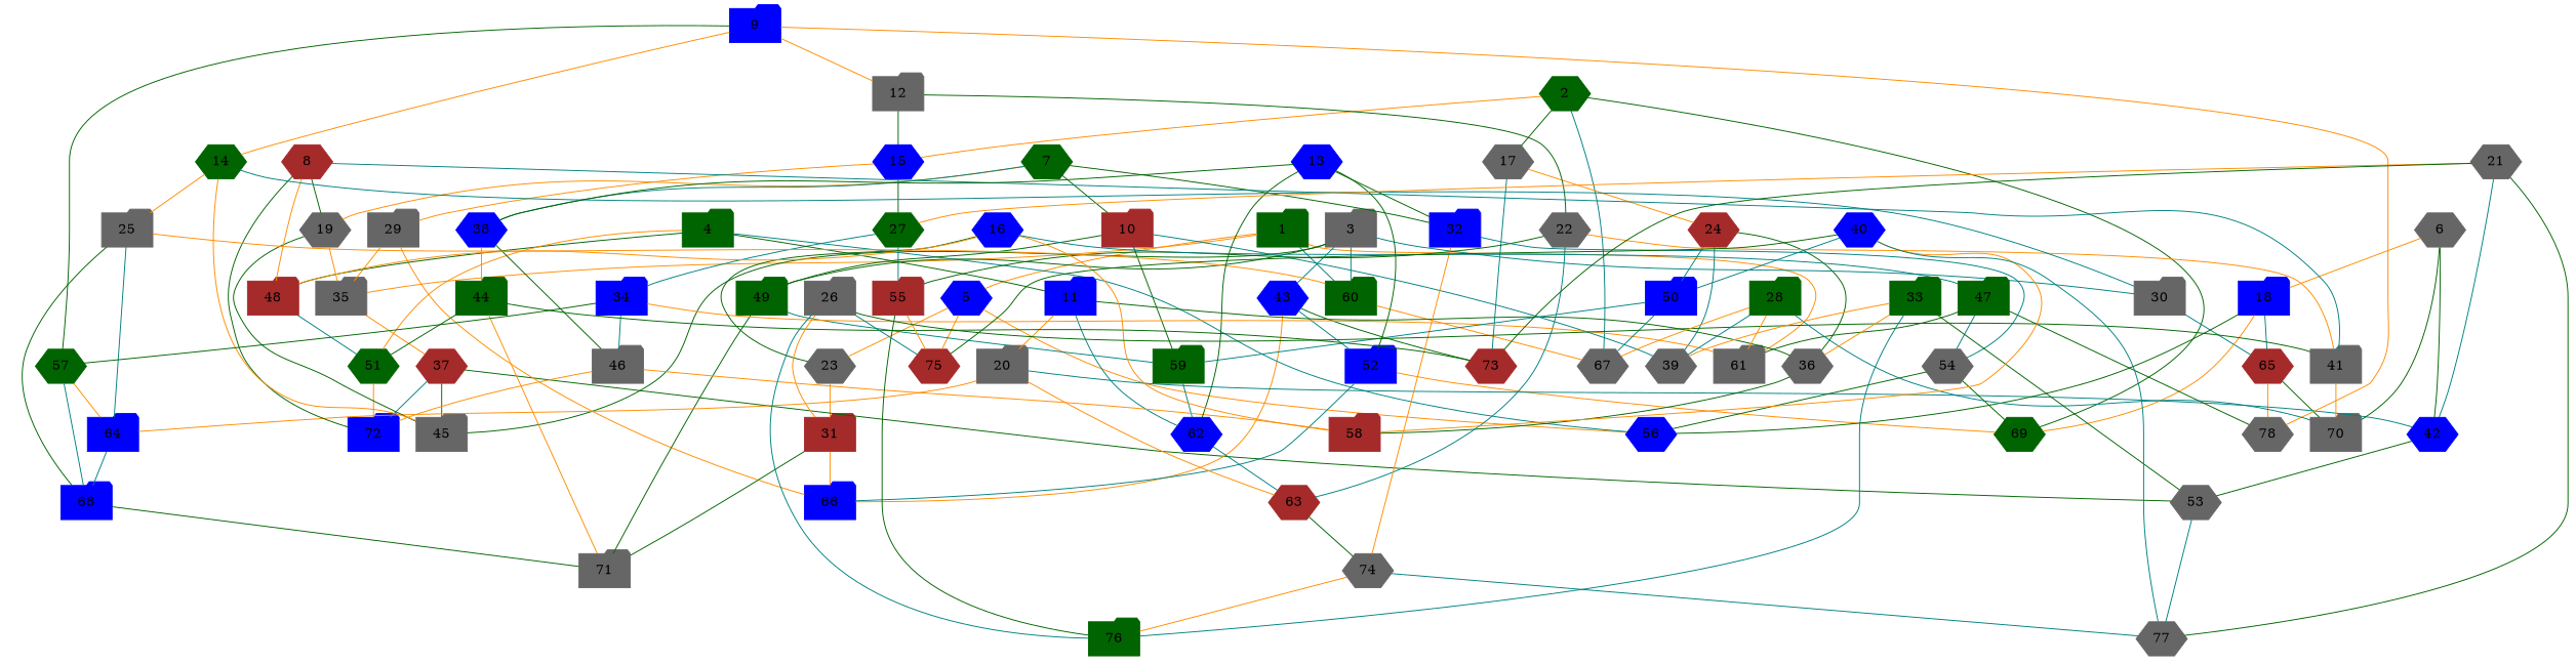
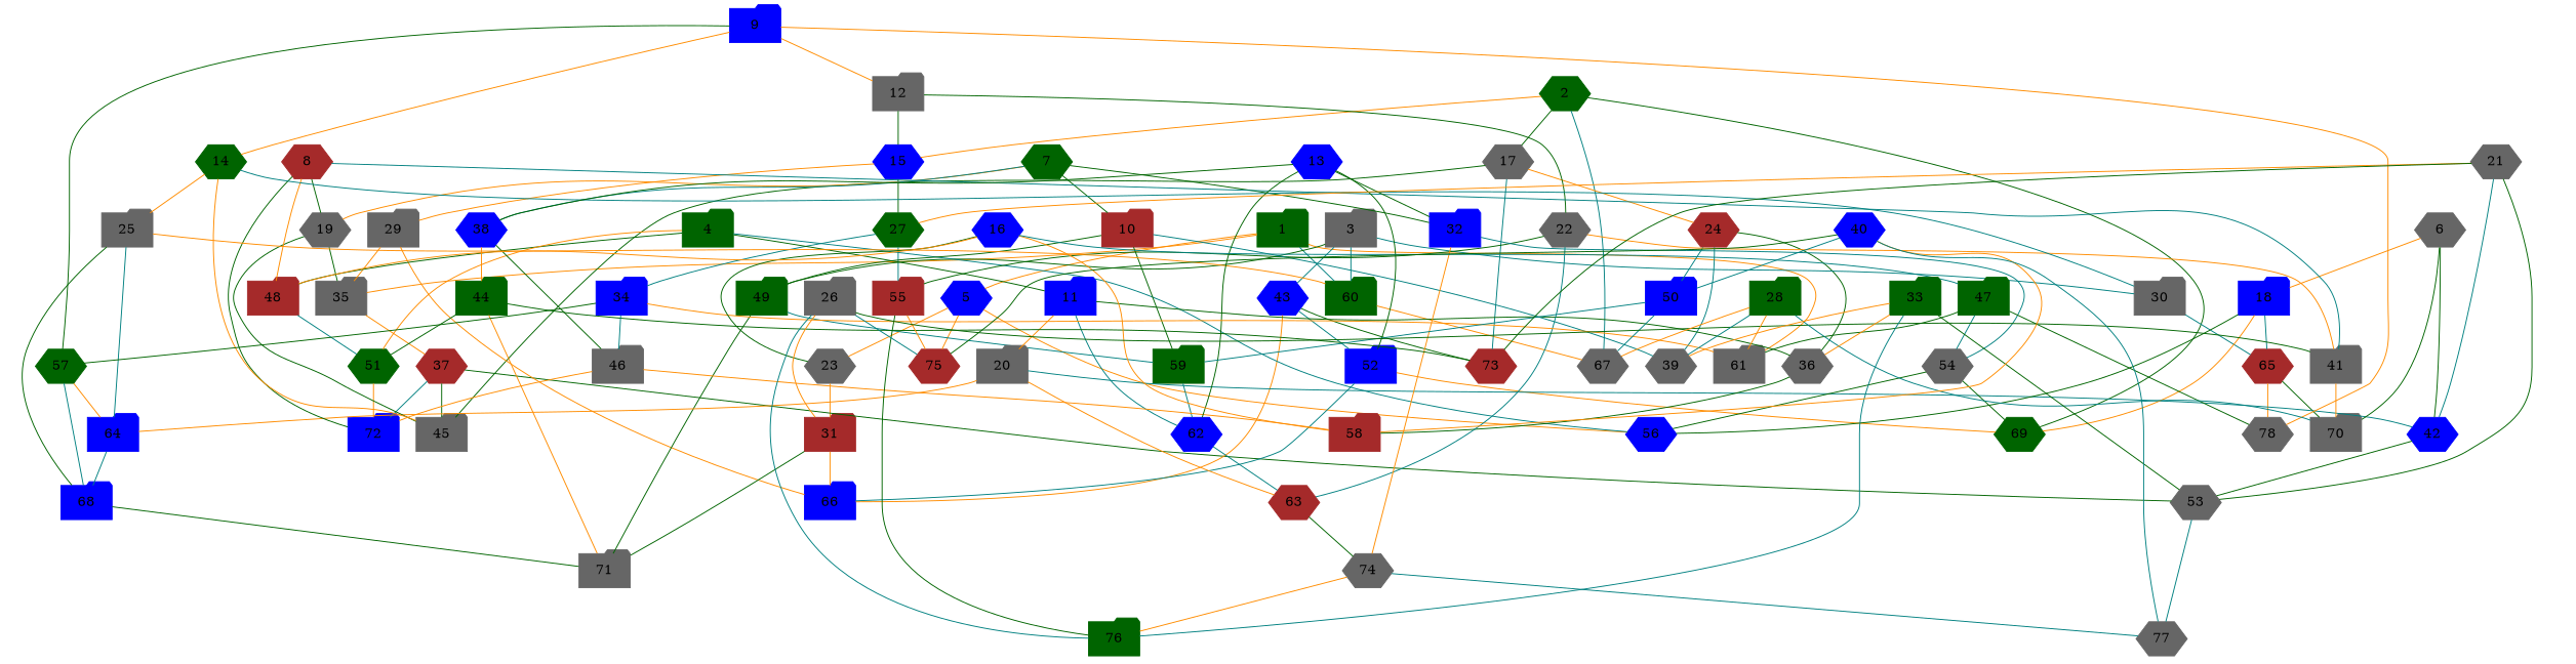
  graph {
    node [color=gray40 shape=folder style=filled]
    edge [color=darkorange]
    1 [color=darkgreen]
    5 [color=blue shape=hexagon]
    35
    60 [color=darkgreen]
    61
    56 [color=blue shape=hexagon]
    23 [shape=hexagon]
    75 [color=brown shape=hexagon]
    37 [color=brown shape=hexagon]
    67 [shape=hexagon]
    2 [color=darkgreen shape=hexagon]
    15 [color=blue shape=hexagon]
    17 [shape=hexagon]
    69 [color=darkgreen shape=hexagon]
    27 [color=darkgreen shape=hexagon]
    29
    45
    24 [color=brown shape=hexagon]
    73 [color=brown shape=hexagon]
    3
    30
    43 [color=blue shape=hexagon]
    49 [color=darkgreen]
    65 [color=brown shape=hexagon]
    52 [color=blue]
    66 [color=blue]
    59 [color=darkgreen]
    71
    4 [color=darkgreen]
    11 [color=blue]
    48 [color=brown]
    51 [color=darkgreen shape=hexagon]
    20
    36 [shape=hexagon]
    62 [color=blue shape=hexagon]
    72 [color=blue]
    31 [color=brown]
    6 [shape=hexagon]
    18 [color=blue]
    42 [color=blue shape=hexagon]
    70
    12
    22 [shape=hexagon]
    53 [shape=hexagon]
    7 [color=darkgreen shape=hexagon]
    10 [color=brown]
    19 [shape=hexagon]
    32 [color=blue]
    38 [color=blue shape=hexagon]
    39 [shape=hexagon]
    54 [shape=hexagon]
    74 [shape=hexagon]
    46
    44 [color=darkgreen]
    8 [color=brown shape=hexagon]
    41
    9 [color=blue]
    14 [color=darkgreen shape=hexagon]
    57 [color=darkgreen shape=hexagon]
    78 [shape=hexagon]
    25
    64 [color=blue]
    68 [color=blue]
    63 [color=brown shape=hexagon]
    58 [color=brown]
    55 [color=brown]
    13 [color=blue shape=hexagon]
    34 [color=blue]
    16 [color=blue shape=hexagon]
    47 [color=darkgreen]
    50 [color=blue]
    21 [shape=hexagon]
    77 [shape=hexagon]
    76 [color=darkgreen]
    26
    28 [color=darkgreen]
    33 [color=darkgreen]
    40 [color=blue shape=hexagon]
    1 -- 5
    1 -- 35
    1 -- 60 [color=teal]
    1 -- 61
    5 -- 56
    5 -- 23
    5 -- 75
    35 -- 37
    60 -- 67
    23 -- 31
    37 -- 45 [color=darkgreen]
    37 -- 72 [color=teal]
    37 -- 53 [color=darkgreen]
    2 -- 67 [color=teal]
    2 -- 15
    2 -- 17 [color=darkgreen]
    2 -- 69 [color=darkgreen]
    15 -- 27 [color=darkgreen]
    15 -- 29
-   3 -- 45 [color=darkgreen]
+   17 -- 45 [color=darkgreen]
    17 -- 24
    17 -- 73 [color=teal]
    27 -- 55 [color=teal]
    27 -- 34 [color=teal]
    29 -- 35
    29 -- 66
    24 -- 36 [color=darkgreen]
    24 -- 39 [color=teal]
    24 -- 50 [color=teal]
    3 -- 60 [color=teal]
    3 -- 30 [color=teal]
    3 -- 43 [color=teal]
    3 -- 49 [color=darkgreen]
    30 -- 65 [color=teal]
    43 -- 73 [color=darkgreen]
    43 -- 52 [color=teal]
    43 -- 66
    49 -- 59 [color=teal]
    49 -- 71 [color=darkgreen]
    65 -- 70 [color=darkgreen]
    65 -- 78
    52 -- 69
    52 -- 66 [color=teal]
    59 -- 62 [color=teal]
    4 -- 56 [color=teal]
    4 -- 11 [color=darkgreen]
    4 -- 48 [color=darkgreen]
    4 -- 51
    11 -- 20
    11 -- 36 [color=darkgreen]
    11 -- 62 [color=teal]
    48 -- 51 [color=teal]
    51 -- 72
    20 -- 42 [color=teal]
    20 -- 64
    20 -- 63
    36 -- 58 [color=darkgreen]
    62 -- 63 [color=teal]
    31 -- 66
    31 -- 71 [color=darkgreen]
    6 -- 18
    6 -- 42 [color=darkgreen]
    6 -- 70 [color=darkgreen]
    18 -- 56 [color=darkgreen]
    18 -- 69
    18 -- 65 [color=teal]
    42 -- 53 [color=darkgreen]
    12 -- 15 [color=darkgreen]
    12 -- 22 [color=darkgreen]
    22 -- 41
    22 -- 63 [color=teal]
    22 -- 55 [color=darkgreen]
    53 -- 77 [color=teal]
    7 -- 10 [color=darkgreen]
    7 -- 19
    7 -- 32 [color=darkgreen]
    7 -- 38 [color=teal]
    10 -- 49 [color=darkgreen]
    10 -- 59 [color=darkgreen]
    10 -- 39 [color=teal]
-   19 -- 35
+   19 -- 35 [color=darkgreen]
    19 -- 45 [color=darkgreen]
    32 -- 54 [color=teal]
    32 -- 74
    38 -- 46 [color=darkgreen]
    38 -- 44
    54 -- 56 [color=darkgreen]
    54 -- 69 [color=darkgreen]
    74 -- 77 [color=teal]
    74 -- 76
    46 -- 72
    46 -- 58
    44 -- 73 [color=darkgreen]
    44 -- 71
    44 -- 51 [color=darkgreen]
    8 -- 48
    8 -- 72 [color=darkgreen]
    8 -- 19 [color=darkgreen]
    8 -- 41 [color=teal]
    41 -- 70
    9 -- 12
    9 -- 14
    9 -- 57 [color=darkgreen]
    9 -- 78
    14 -- 45
    14 -- 30 [color=teal]
    14 -- 25
    57 -- 64
    57 -- 68 [color=teal]
    25 -- 60
    25 -- 64 [color=teal]
    25 -- 68 [color=darkgreen]
    64 -- 68 [color=teal]
    68 -- 71 [color=darkgreen]
    63 -- 74 [color=darkgreen]
    55 -- 75
    55 -- 76 [color=darkgreen]
    13 -- 52 [color=darkgreen]
    13 -- 62 [color=darkgreen]
    13 -- 32 [color=darkgreen]
    13 -- 38 [color=darkgreen]
    34 -- 61
    34 -- 46 [color=teal]
    34 -- 57 [color=darkgreen]
    16 -- 23 [color=darkgreen]
    16 -- 48
    16 -- 58
    16 -- 47 [color=teal]
    47 -- 61 [color=darkgreen]
    47 -- 54 [color=teal]
    47 -- 78 [color=darkgreen]
    50 -- 67 [color=teal]
    50 -- 59 [color=teal]
    21 -- 27
    21 -- 73 [color=darkgreen]
    21 -- 42 [color=teal]
-   21 -- 77 [color=darkgreen]
+   21 -- 53 [color=darkgreen]
    26 -- 75 [color=teal]
    26 -- 31
    26 -- 41 [color=darkgreen]
    26 -- 76 [color=teal]
    28 -- 61
    28 -- 67
    28 -- 70 [color=teal]
    28 -- 39 [color=teal]
    33 -- 36
    33 -- 53 [color=darkgreen]
    33 -- 39
    33 -- 76 [color=teal]
    40 -- 75 [color=darkgreen]
    40 -- 58
    40 -- 50 [color=teal]
    40 -- 77 [color=teal]
  }
